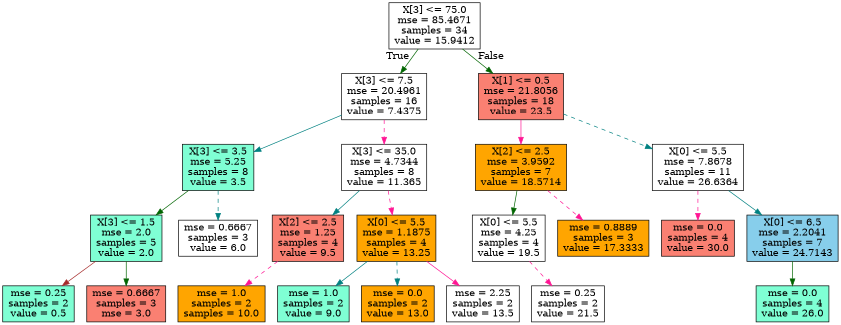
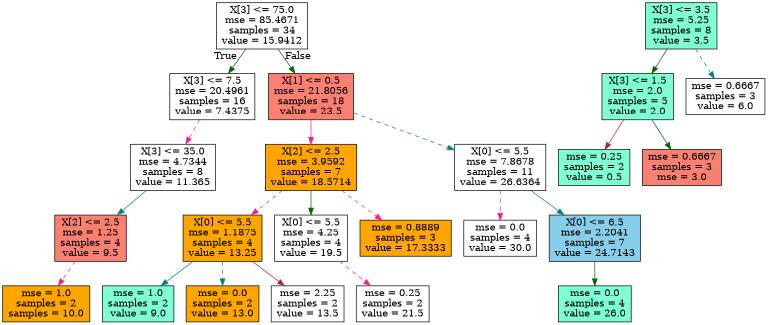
  digraph {
    node [fillcolor=white shape=box style=filled]
    edge [color=teal style=solid]
    n1 [label="X[3] <= 75.0\nmse = 85.4671\nsamples = 34\nvalue = 15.9412"]
    n2 [label="X[3] <= 7.5\nmse = 20.4961\nsamples = 16\nvalue = 7.4375"]
    n3 [fillcolor=salmon label="X[1] <= 0.5\nmse = 21.8056\nsamples = 18\nvalue = 23.5"]
    n4 [fillcolor=aquamarine label="X[3] <= 3.5\nmse = 5.25\nsamples = 8\nvalue = 3.5"]
    n5 [label="X[3] <= 35.0\nmse = 4.7344\nsamples = 8\nvalue = 11.365"]
    n6 [fillcolor=orange label="X[2] <= 2.5\nmse = 3.9592\nsamples = 7\nvalue = 18.5714"]
    n7 [label="X[0] <= 5.5\nmse = 7.8678\nsamples = 11\nvalue = 26.6364"]
    n8 [fillcolor=aquamarine label="X[3] <= 1.5\nmse = 2.0\nsamples = 5\nvalue = 2.0"]
    n9 [label="mse = 0.6667\nsamples = 3\nvalue = 6.0"]
    n10 [fillcolor=salmon label="X[2] <= 2.5\nmse = 1.25\nsamples = 4\nvalue = 9.5"]
    n11 [fillcolor=orange label="X[0] <= 5.5\nmse = 1.1875\nsamples = 4\nvalue = 13.25"]
    n12 [fillcolor=aquamarine label="mse = 0.25\nsamples = 2\nvalue = 0.5"]
    n13 [fillcolor=salmon label="mse = 0.6667\nsamples = 3\nmse = 3.0"]
    n14 [fillcolor=orange label="mse = 1.0\nsamples = 2\nsamples = 10.0"]
    n15 [fillcolor=aquamarine label="mse = 1.0\nsamples = 2\nvalue = 9.0"]
    n16 [fillcolor=orange label="mse = 0.0\nsamples = 2\nvalue = 13.0"]
    n17 [label="mse = 2.25\nsamples = 2\nvalue = 13.5"]
    n18 [label="X[0] <= 5.5\nmse = 4.25\nsamples = 4\nvalue = 19.5"]
    n19 [fillcolor=orange label="mse = 0.8889\nsamples = 3\nvalue = 17.3333"]
-   n20 [fillcolor=salmon label="mse = 0.0\nsamples = 4\nvalue = 30.0"]
+   n20 [label="mse = 0.0\nsamples = 4\nvalue = 30.0"]
    n21 [fillcolor=skyblue label="X[0] <= 6.5\nmse = 2.2041\nsamples = 7\nvalue = 24.7143"]
    n22 [label="mse = 0.25\nsamples = 2\nvalue = 21.5"]
    n23 [fillcolor=aquamarine label="mse = 0.0\nsamples = 4\nvalue = 26.0"]
    n1 -> n2 [color=darkgreen headlabel=True labelangle=45 labeldistance=2.5]
    n1 -> n3 [color=darkgreen headlabel=False labelangle=-45 labeldistance=2.5]
-   n2 -> n4
    n2 -> n5 [color=deeppink style=dashed]
    n3 -> n6 [color=deeppink]
    n3 -> n7 [style=dashed]
    n4 -> n8 [color=darkgreen]
    n4 -> n9 [style=dashed]
    n5 -> n10
-   n5 -> n11 [color=deeppink style=dashed]
+   n6 -> n11 [color=deeppink style=dashed]
    n6 -> n18 [color=darkgreen]
    n6 -> n19 [color=deeppink style=dashed]
    n7 -> n20 [color=deeppink style=dashed]
    n7 -> n21
    n8 -> n12 [color=brown]
    n8 -> n13 [color=darkgreen]
    n10 -> n14 [color=deeppink style=dashed]
    n11 -> n15
    n11 -> n16 [style=dashed]
-   n11 -> n17 [color=deeppink]
+   n11 -> n17 [color=brown]
    n18 -> n22 [color=deeppink style=dashed]
    n21 -> n23 [color=darkgreen]
  }
